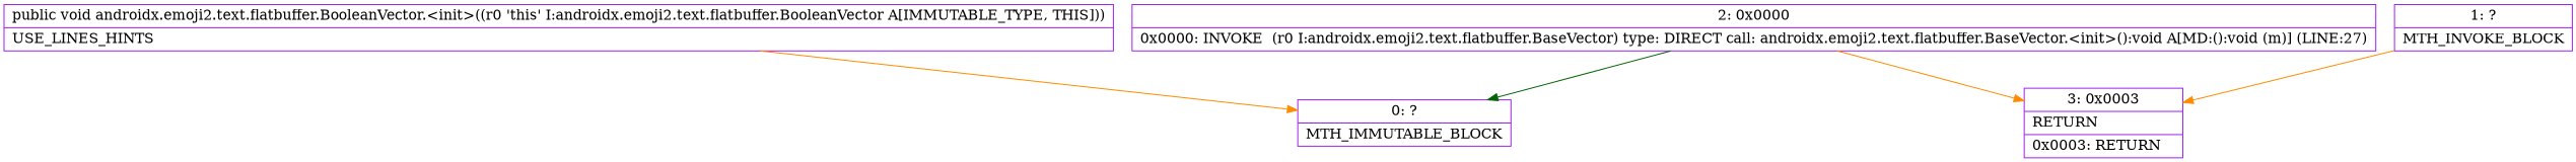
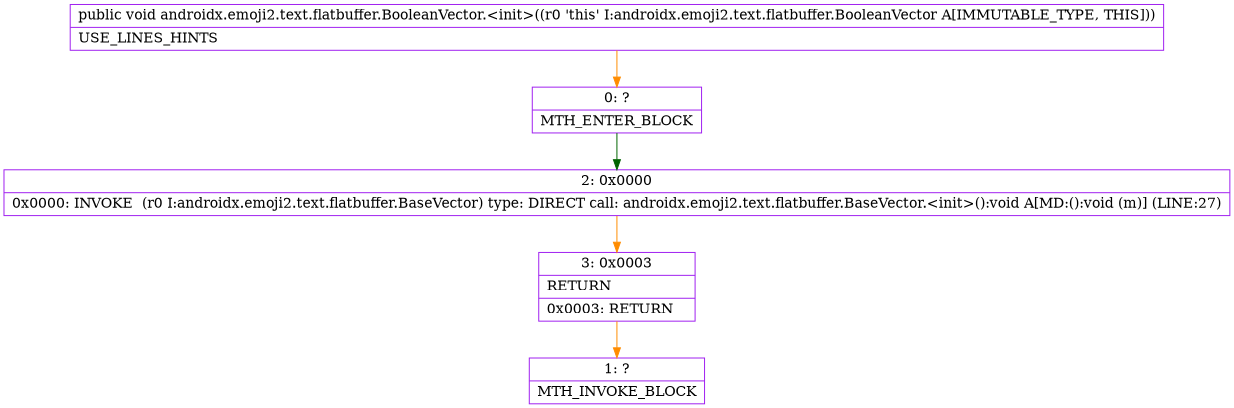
  digraph {
    node [color=purple shape=record]
    edge [color=darkorange]
-   n1 [label="{0\:\ ?|MTH_IMMUTABLE_BLOCK\l}"]
+   n1 [label="{0\:\ ?|MTH_ENTER_BLOCK\l}"]
    n2 [label="{2\:\ 0x0000|0x0000: INVOKE  (r0 I:androidx.emoji2.text.flatbuffer.BaseVector) type: DIRECT call: androidx.emoji2.text.flatbuffer.BaseVector.\<init\>():void A[MD:():void (m)] (LINE:27)\l}"]
    n3 [label="{3\:\ 0x0003|RETURN\l|0x0003: RETURN   \l}"]
    n4 [label="{1\:\ ?|MTH_INVOKE_BLOCK\l}"]
    n5 [label="{public void androidx.emoji2.text.flatbuffer.BooleanVector.\<init\>((r0 'this' I:androidx.emoji2.text.flatbuffer.BooleanVector A[IMMUTABLE_TYPE, THIS]))  | USE_LINES_HINTS\l}"]
-   n2 -> n1 [color=darkgreen]
+   n1 -> n2 [color=darkgreen]
    n2 -> n3
-   n4 -> n3
+   n3 -> n4
    n5 -> n1
  }
